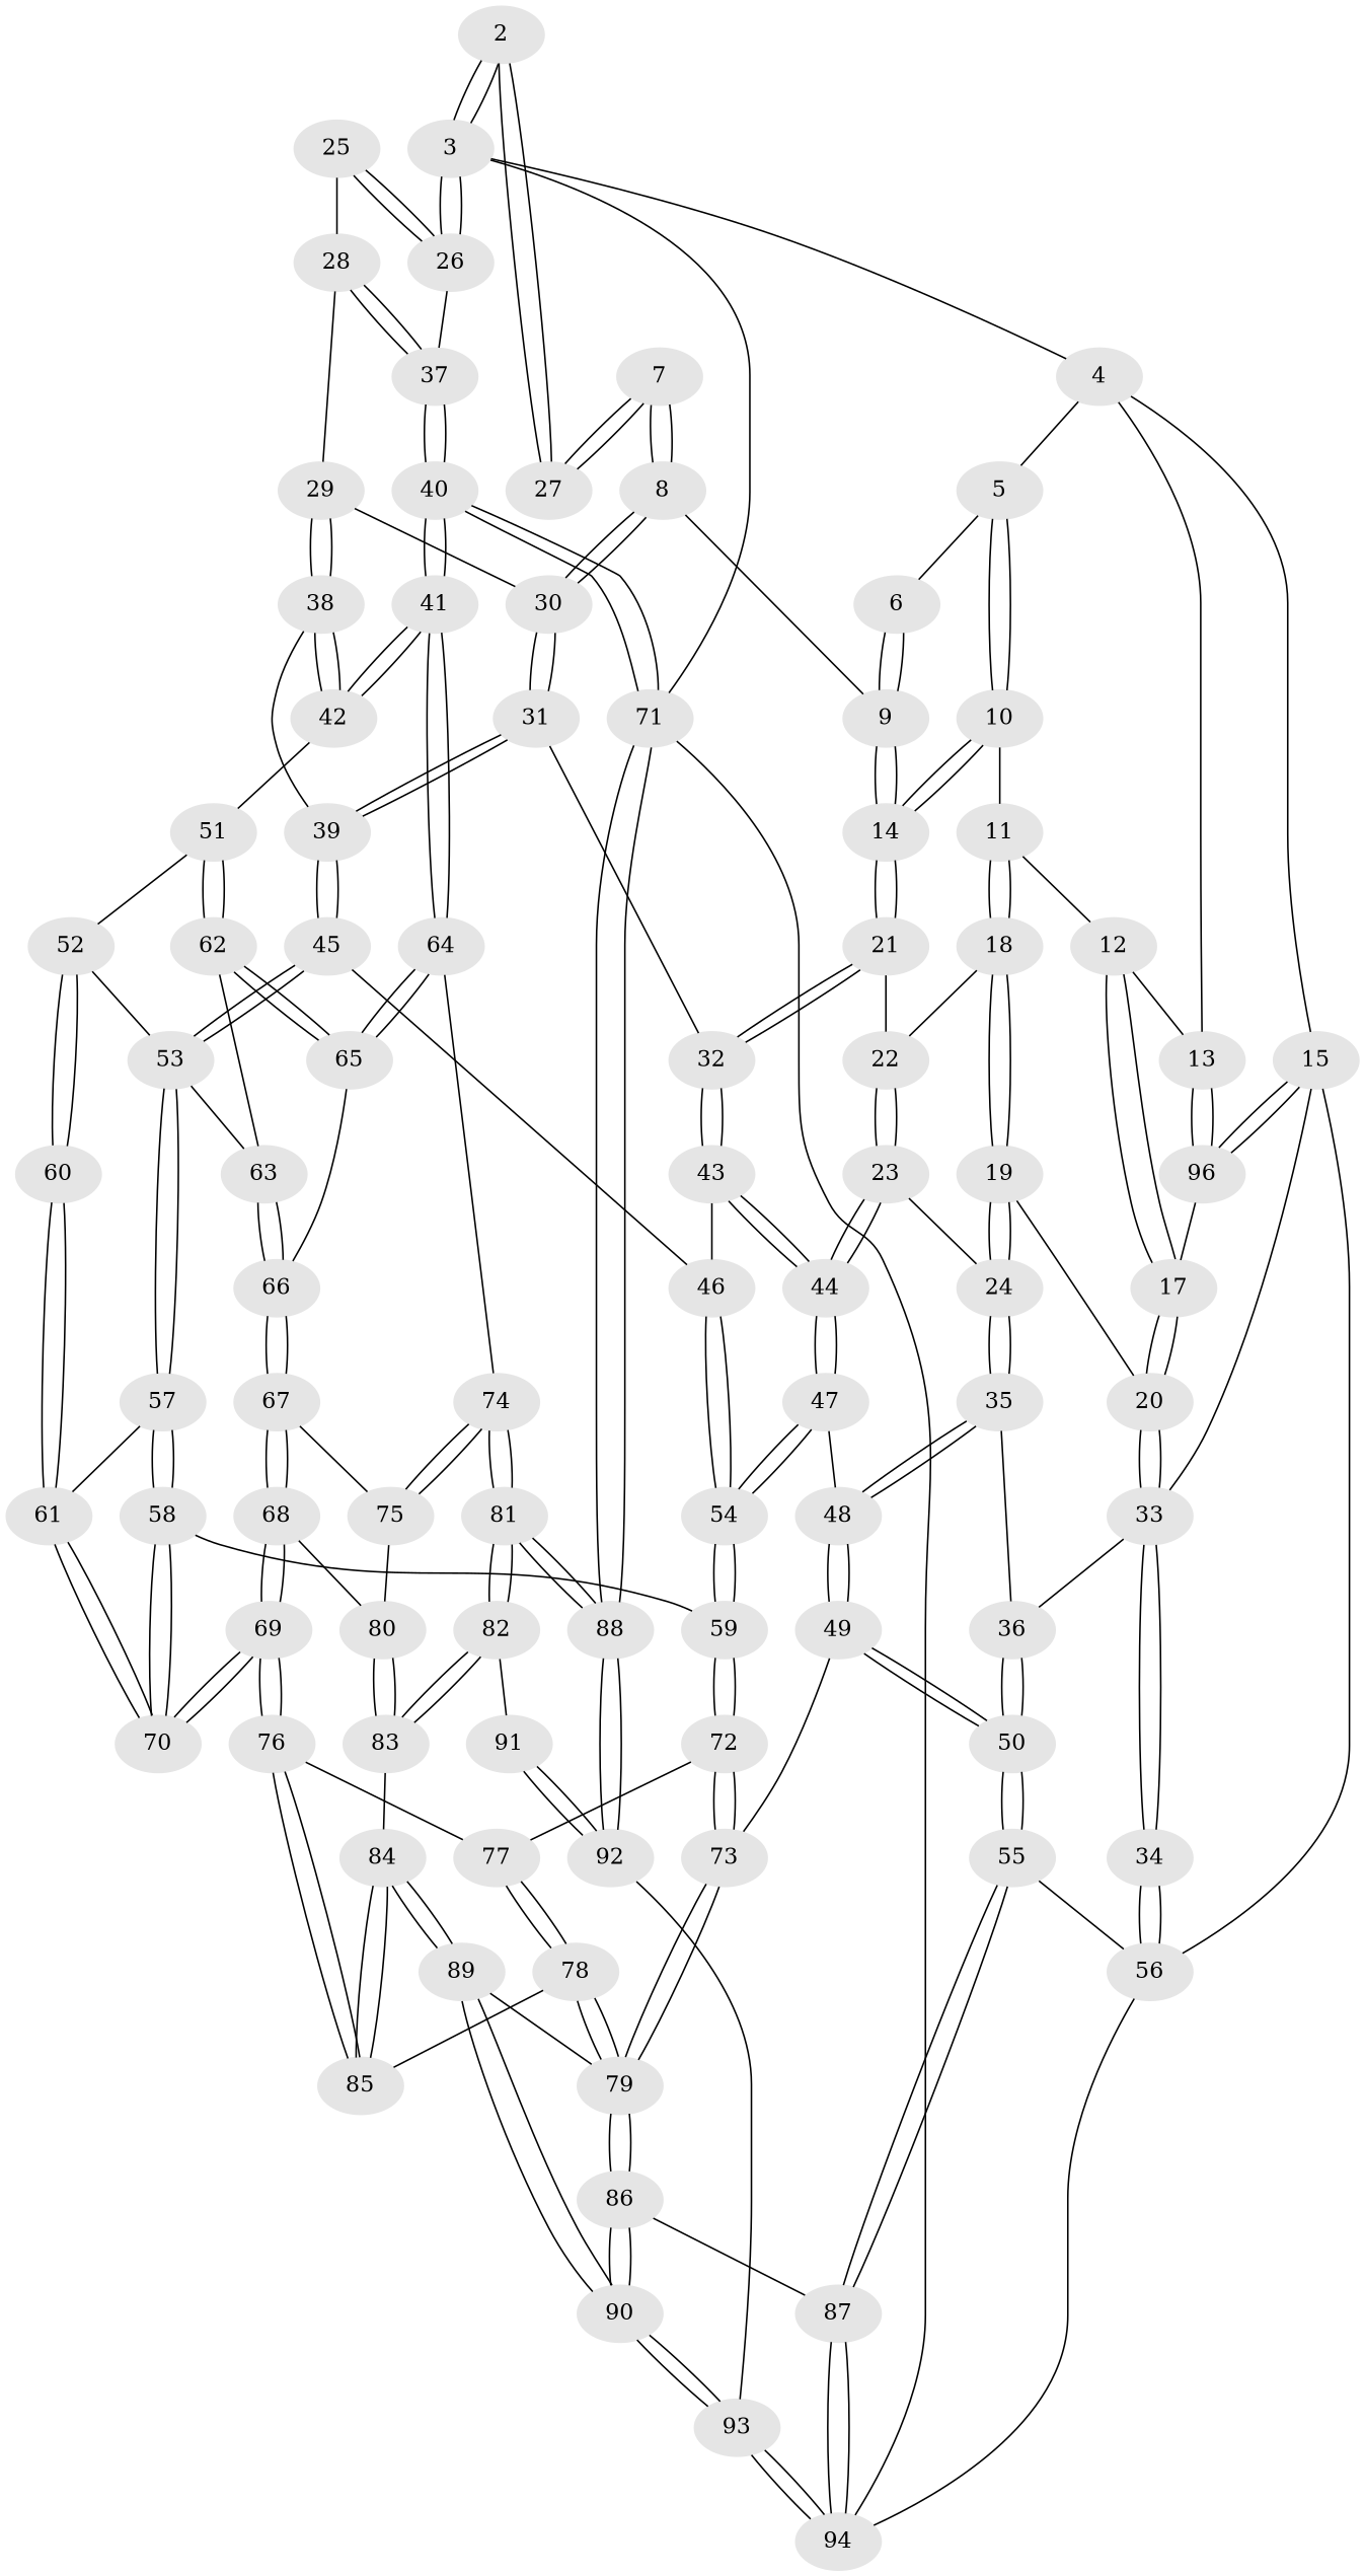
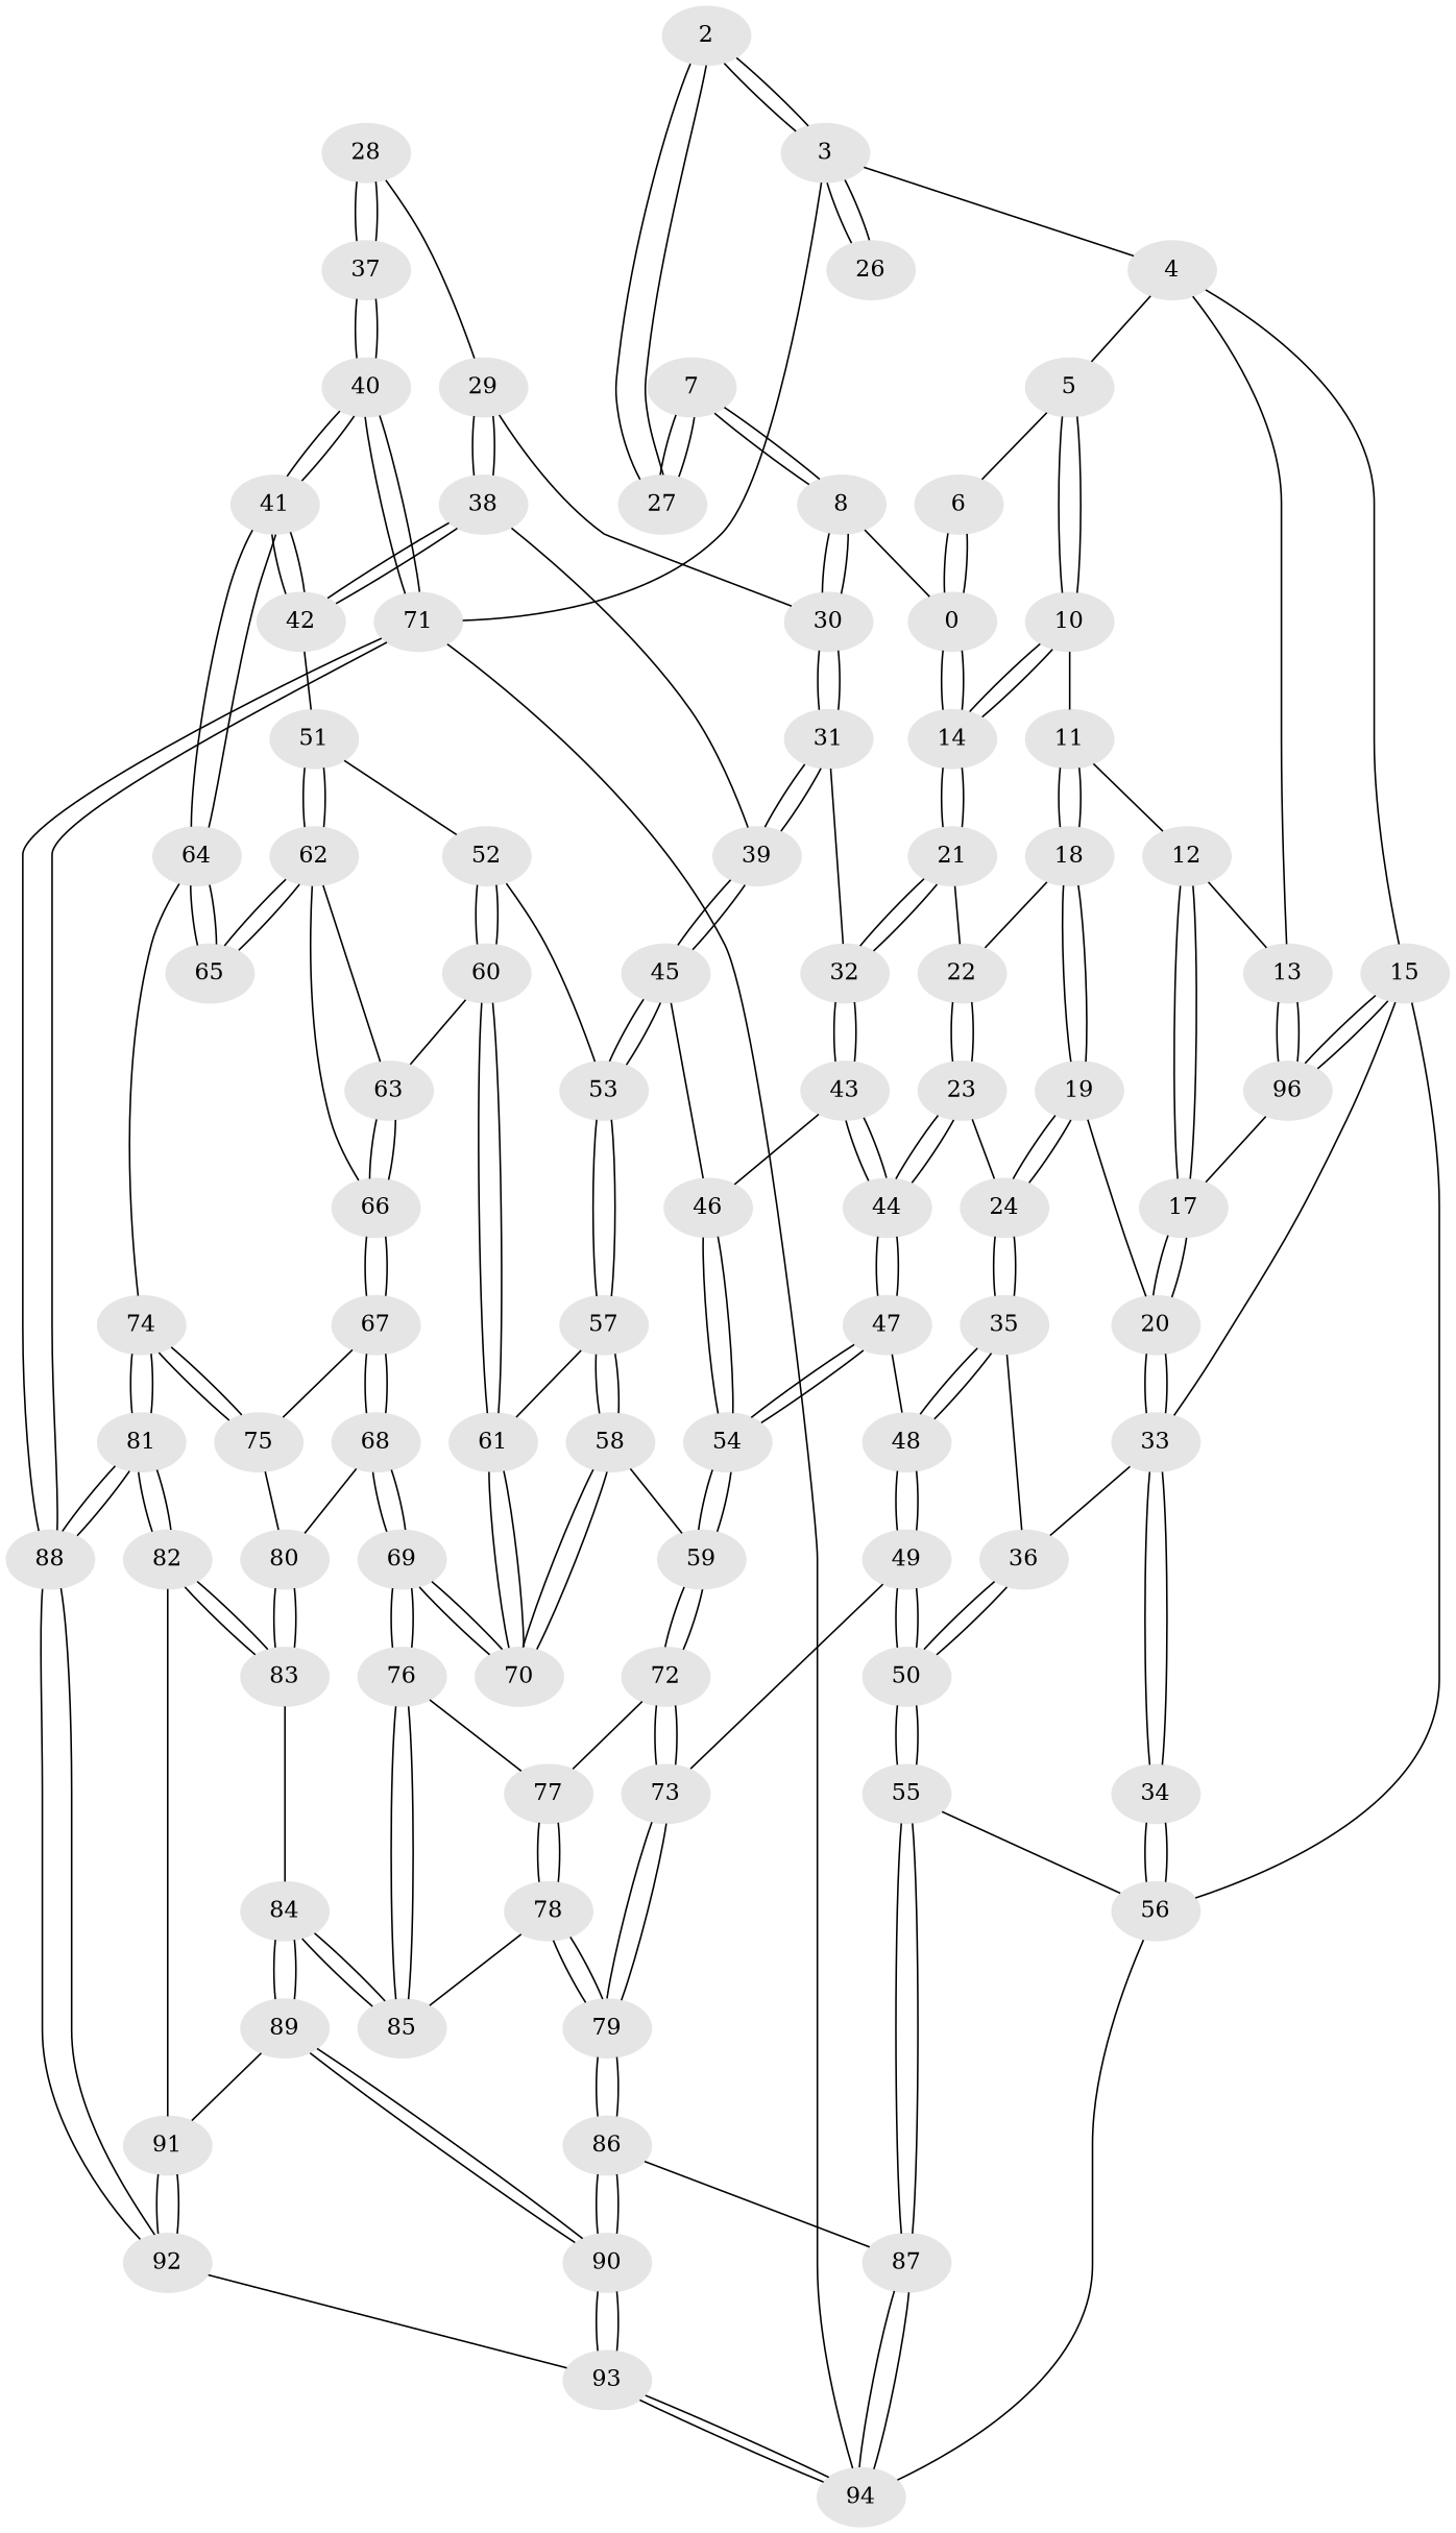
  graph {
    node [color=gray90 style=filled]
    2
    3
    27
    7
    8
    4
    26
    71
    5
    13
    15
    37
    94
    88
    6
    10
    n17 [label=96]
    56
    33
-   9
+   9 [label=0]
    14
    11
    30
    31
    21
    12
    18
    17
    19
    22
    20
    32
    34
    24
    23
    35
    36
    43
    44
    47
    48
-   25
    28
    29
    40
    38
    39
    42
    45
    46
    50
    49
    55
    41
    51
    53
    64
    65
    74
    52
    62
    54
    57
    59
    73
    79
    87
    60
    63
    61
    58
    72
    70
    77
    66
    67
    75
    81
    68
    69
    80
    76
    83
    85
    92
    78
    86
    82
    90
    84
    91
    89
    93
    2 -- 3
    2 -- 3
    2 -- 27
    2 -- 27
    3 -- 4
    3 -- 26
    3 -- 26
    3 -- 71
    7 -- 27
    7 -- 27
    7 -- 8
    7 -- 8
    8 -- 9
    8 -- 30
    8 -- 30
    4 -- 5
    4 -- 13
    4 -- 15
-   26 -- 37
    71 -- 94
    71 -- 88
    71 -- 88
    5 -- 6
    5 -- 10
    5 -- 10
    13 -- n17
    13 -- n17
    15 -- n17
    15 -- n17
    15 -- 56
    15 -- 33
    37 -- 40
    37 -- 40
    88 -- 92
    88 -- 92
    6 -- 9
    6 -- 9
    10 -- 14
    10 -- 14
    10 -- 11
    n17 -- 17
    56 -- 94
    33 -- 34
    33 -- 34
    33 -- 36
    9 -- 14
    9 -- 14
    14 -- 21
    14 -- 21
    11 -- 12
    11 -- 18
    11 -- 18
    30 -- 31
    30 -- 31
    31 -- 32
    31 -- 39
    31 -- 39
    21 -- 22
    21 -- 32
    21 -- 32
    12 -- 13
    12 -- 17
    12 -- 17
    18 -- 19
    18 -- 19
    18 -- 22
    17 -- 20
    17 -- 20
    19 -- 20
    19 -- 24
    19 -- 24
    22 -- 23
    22 -- 23
    20 -- 33
    20 -- 33
    32 -- 43
    32 -- 43
    34 -- 56
    34 -- 56
    24 -- 35
    24 -- 35
    23 -- 24
    23 -- 44
    23 -- 44
    35 -- 36
    35 -- 48
    35 -- 48
    36 -- 50
    36 -- 50
    43 -- 44
    43 -- 44
    43 -- 46
    44 -- 47
    44 -- 47
    47 -- 48
    47 -- 54
    47 -- 54
    48 -- 49
    48 -- 49
-   25 -- 26
-   25 -- 26
-   25 -- 28
    28 -- 37
    28 -- 37
    28 -- 29
    29 -- 30
    29 -- 38
    29 -- 38
    40 -- 71
    40 -- 71
    40 -- 41
    40 -- 41
    38 -- 39
    38 -- 42
    38 -- 42
    39 -- 45
    39 -- 45
    42 -- 51
    45 -- 46
    45 -- 53
    45 -- 53
    46 -- 54
    46 -- 54
    50 -- 55
    50 -- 55
    49 -- 50
    49 -- 50
    49 -- 73
    55 -- 56
    55 -- 87
    55 -- 87
    41 -- 42
    41 -- 42
    41 -- 64
    41 -- 64
    51 -- 52
    51 -- 62
    51 -- 62
    53 -- 57
    53 -- 57
    64 -- 65
    64 -- 65
    64 -- 74
-   65 -- 66
+   62 -- 66
    74 -- 75
    74 -- 75
    74 -- 81
    74 -- 81
    52 -- 53
    52 -- 60
    52 -- 60
    62 -- 65
    62 -- 65
    62 -- 63
    54 -- 59
    54 -- 59
    57 -- 61
    57 -- 58
    57 -- 58
    59 -- 72
    59 -- 72
    73 -- 79
    73 -- 79
    79 -- 86
    79 -- 86
    87 -- 94
    87 -- 94
-   53 -- 63
+   60 -- 63
    60 -- 61
    60 -- 61
    63 -- 66
    63 -- 66
    61 -- 70
    61 -- 70
    58 -- 59
    58 -- 70
    58 -- 70
    72 -- 73
    72 -- 73
    72 -- 77
    77 -- 78
    77 -- 78
    66 -- 67
    66 -- 67
    67 -- 75
    67 -- 68
    67 -- 68
    75 -- 80
    81 -- 88
    81 -- 88
    81 -- 82
    81 -- 82
    68 -- 69
    68 -- 69
    68 -- 80
    69 -- 70
    69 -- 70
    69 -- 76
    69 -- 76
    80 -- 83
    80 -- 83
    76 -- 77
    76 -- 85
    76 -- 85
    83 -- 84
    92 -- 93
    78 -- 79
    78 -- 79
    78 -- 85
    86 -- 87
    86 -- 90
    86 -- 90
    82 -- 83
    82 -- 83
    82 -- 91
    90 -- 93
    90 -- 93
    84 -- 85
    84 -- 85
    84 -- 89
    84 -- 89
    91 -- 92
    91 -- 92
    89 -- 90
    89 -- 90
-   89 -- 79
+   89 -- 91
    93 -- 94
    93 -- 94
  }
